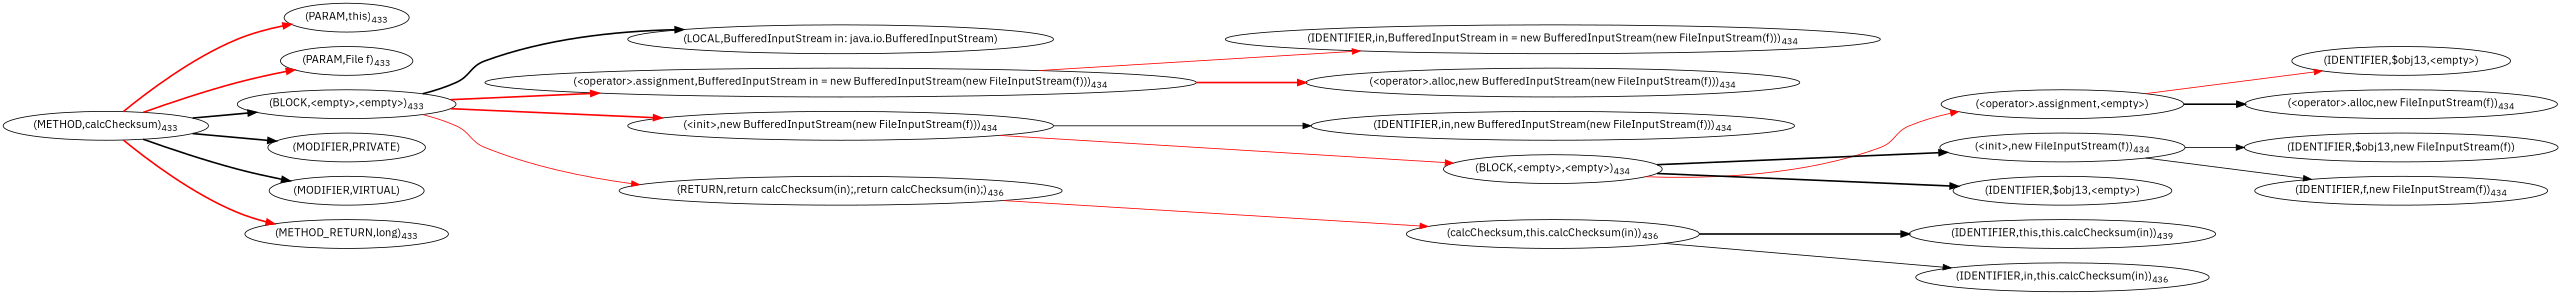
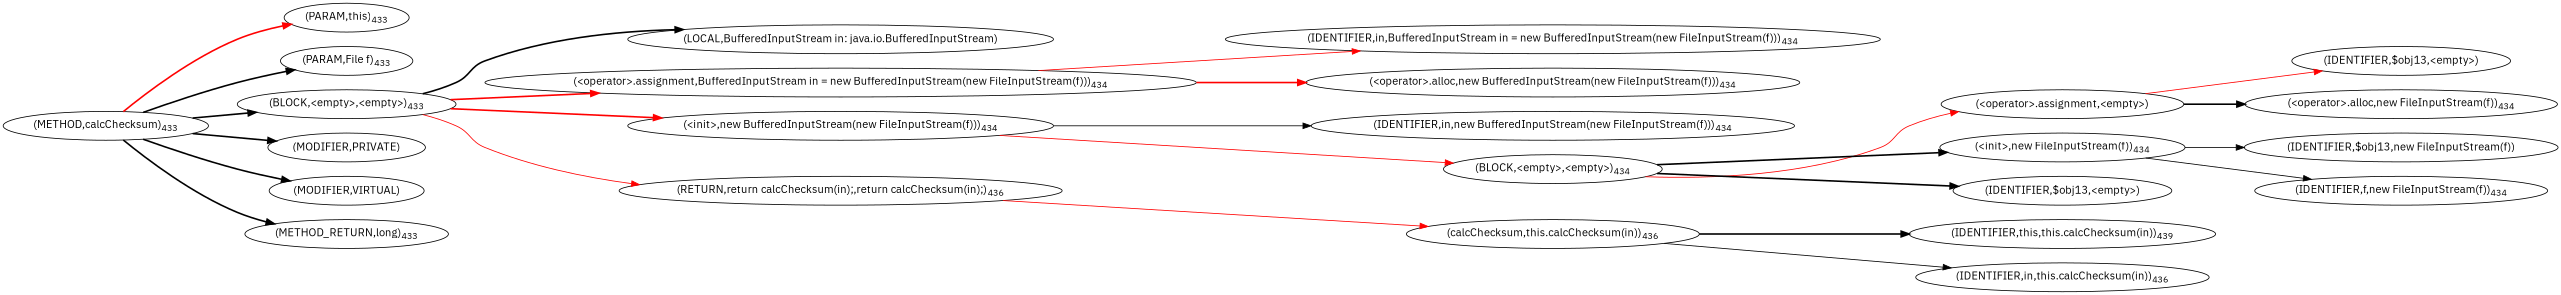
  digraph {
    fontname="IBM Plex Sans"
    rankdir=LR
    node [fontname="IBM Plex Sans"]
    edge [color=black fontname="IBM Plex Sans" style=bold]
    n1 [label=<(METHOD,calcChecksum)<SUB>433</SUB>>]
    n2 [label=<(PARAM,this)<SUB>433</SUB>>]
    n3 [label=<(PARAM,File f)<SUB>433</SUB>>]
    n4 [label=<(BLOCK,&lt;empty&gt;,&lt;empty&gt;)<SUB>433</SUB>>]
    n5 [label=<(MODIFIER,PRIVATE)>]
    n6 [label=<(MODIFIER,VIRTUAL)>]
    n7 [label=<(METHOD_RETURN,long)<SUB>433</SUB>>]
    n8 [label=<(LOCAL,BufferedInputStream in: java.io.BufferedInputStream)>]
    n9 [label=<(&lt;operator&gt;.assignment,BufferedInputStream in = new BufferedInputStream(new FileInputStream(f)))<SUB>434</SUB>>]
    n10 [label=<(&lt;init&gt;,new BufferedInputStream(new FileInputStream(f)))<SUB>434</SUB>>]
    n11 [label=<(RETURN,return calcChecksum(in);,return calcChecksum(in);)<SUB>436</SUB>>]
    n12 [label=<(IDENTIFIER,in,BufferedInputStream in = new BufferedInputStream(new FileInputStream(f)))<SUB>434</SUB>>]
    n13 [label=<(&lt;operator&gt;.alloc,new BufferedInputStream(new FileInputStream(f)))<SUB>434</SUB>>]
    n14 [label=<(IDENTIFIER,in,new BufferedInputStream(new FileInputStream(f)))<SUB>434</SUB>>]
    n15 [label=<(BLOCK,&lt;empty&gt;,&lt;empty&gt;)<SUB>434</SUB>>]
    n16 [label=<(calcChecksum,this.calcChecksum(in))<SUB>436</SUB>>]
    n17 [label=<(&lt;operator&gt;.assignment,&lt;empty&gt;)>]
    n18 [label=<(&lt;init&gt;,new FileInputStream(f))<SUB>434</SUB>>]
    n19 [label=<(IDENTIFIER,$obj13,&lt;empty&gt;)>]
    n20 [label=<(IDENTIFIER,$obj13,&lt;empty&gt;)>]
    n21 [label=<(&lt;operator&gt;.alloc,new FileInputStream(f))<SUB>434</SUB>>]
    n22 [label=<(IDENTIFIER,$obj13,new FileInputStream(f))>]
    n23 [label=<(IDENTIFIER,f,new FileInputStream(f))<SUB>434</SUB>>]
    n24 [label=<(IDENTIFIER,this,this.calcChecksum(in))<SUB>439</SUB>>]
    n25 [label=<(IDENTIFIER,in,this.calcChecksum(in))<SUB>436</SUB>>]
    n1 -> n2 [color=red]
-   n1 -> n3 [color=red]
+   n1 -> n3
    n1 -> n4
    n1 -> n5
    n1 -> n6
-   n1 -> n7 [color=red]
+   n1 -> n7
    n4 -> n8
    n4 -> n9 [color=red]
    n4 -> n10 [color=red]
    n4 -> n11 [color=red style=solid]
    n9 -> n12 [color=red style=solid]
    n9 -> n13 [color=red]
    n10 -> n14 [style=solid]
    n10 -> n15 [color=red style=solid]
    n11 -> n16 [color=red style=solid]
    n15 -> n17 [color=red style=solid]
    n15 -> n18
    n15 -> n19
    n16 -> n24
    n16 -> n25 [style=solid]
    n17 -> n20 [color=red style=solid]
    n17 -> n21
    n18 -> n22 [style=solid]
    n18 -> n23 [style=solid]
  }
